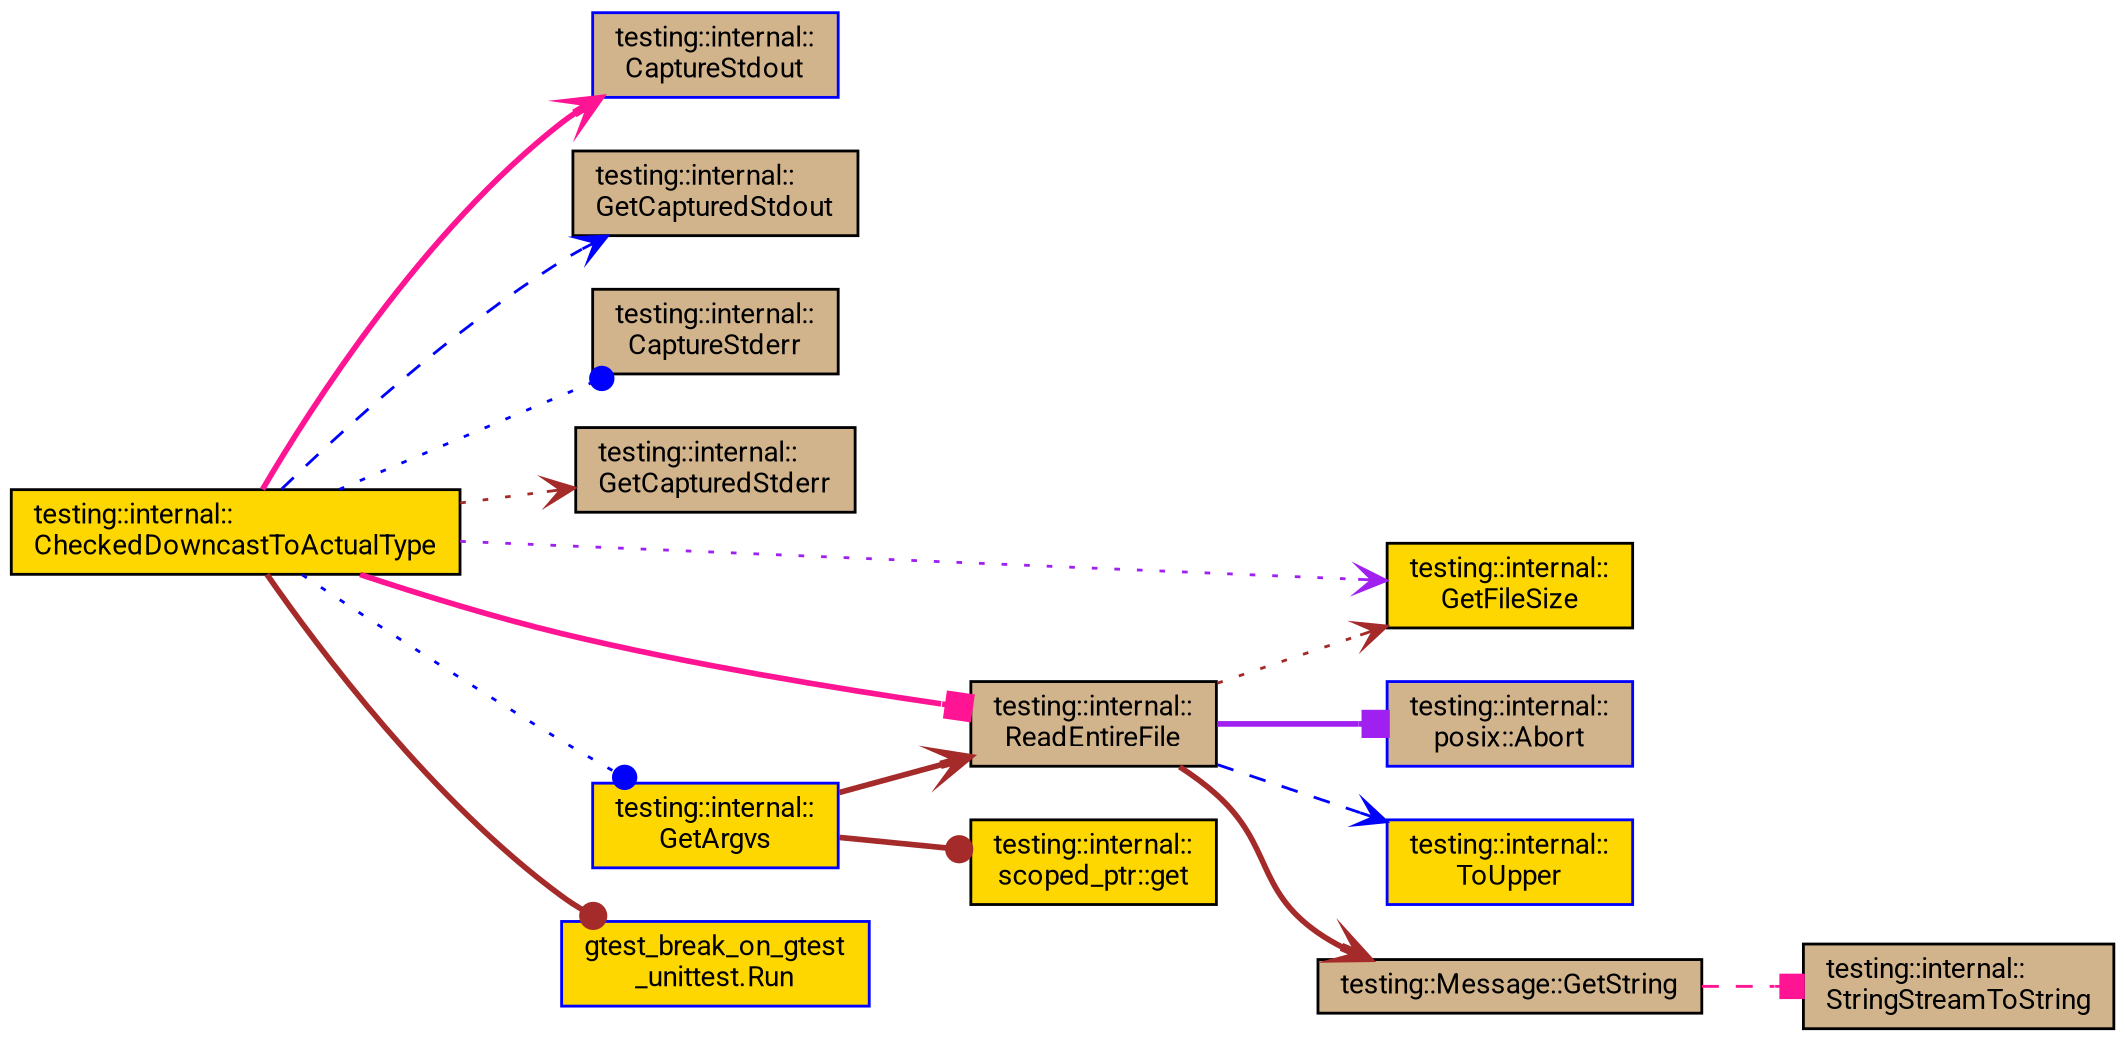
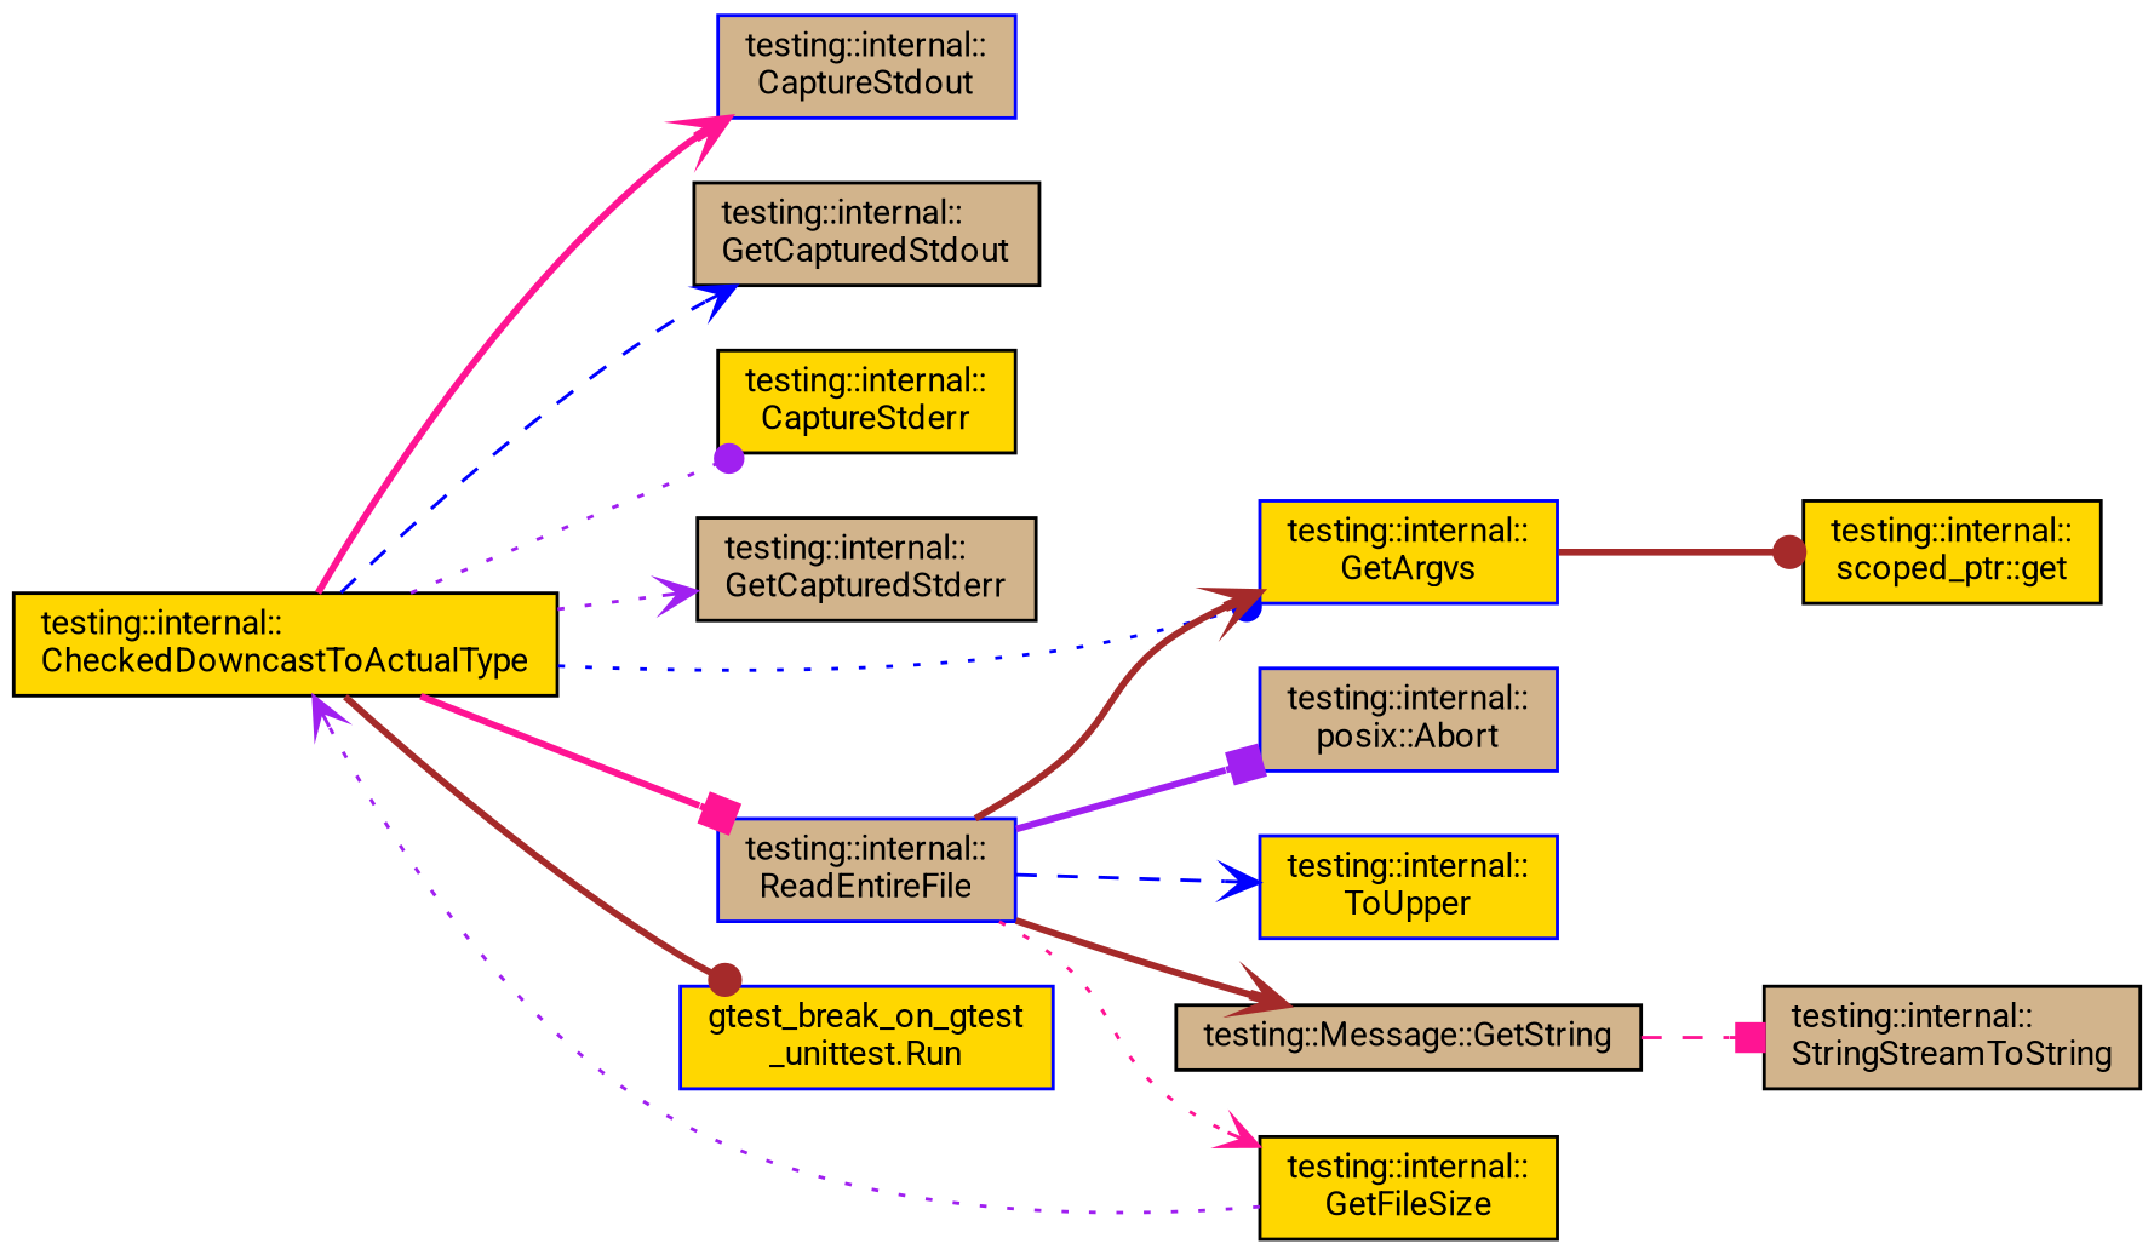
  digraph {
    fontname=Roboto
    rankdir=LR
    node [color=black fillcolor=tan fontname=Roboto fontsize=10 shape=record style=filled]
    edge [arrowhead=vee color=brown fontname=Roboto fontsize=10 labelfontname=Helvetica labelfontsize=10 style=bold]
    n1 [fillcolor=gold fontcolor=black height=0.2 label="testing::internal::\lCheckedDowncastToActualType" width=0.4]
    n2 [color=blue height=0.2 label="testing::internal::\lCaptureStdout" width=0.4]
    n3 [height=0.2 label="testing::internal::\lGetCapturedStdout" width=0.4]
-   n4 [height=0.2 label="testing::internal::\lCaptureStderr" width=0.4]
+   n4 [fillcolor=gold height=0.2 label="testing::internal::\lCaptureStderr" width=0.4]
    n5 [height=0.2 label="testing::internal::\lGetCapturedStderr" width=0.4]
    n6 [fillcolor=gold height=0.2 label="testing::internal::\lGetFileSize" width=0.4]
-   n7 [height=0.2 label="testing::internal::\lReadEntireFile" width=0.4]
+   n7 [color=blue height=0.2 label="testing::internal::\lReadEntireFile" width=0.4]
    n8 [color=blue fillcolor=gold height=0.2 label="testing::internal::\lGetArgvs" width=0.4]
    n9 [color=blue fillcolor=gold height=0.2 label="gtest_break_on_gtest\l_unittest.Run" width=0.4]
    n10 [color=blue height=0.2 label="testing::internal::\lposix::Abort" width=0.4]
    n11 [color=blue fillcolor=gold height=0.2 label="testing::internal::\lToUpper" width=0.4]
    n12 [height=0.2 label="testing::Message::GetString" width=0.4]
    n13 [fillcolor=gold height=0.2 label="testing::internal::\lscoped_ptr::get" width=0.4]
    n14 [height=0.2 label="testing::internal::\lStringStreamToString" width=0.4]
    n1 -> n2 [color=deeppink]
    n1 -> n3 [color=blue style=dashed]
-   n1 -> n4 [arrowhead=dot color=blue style=dotted]
-   n1 -> n5 [style=dotted]
-   n1 -> n6 [color=purple style=dotted]
+   n1 -> n4 [arrowhead=dot color=purple style=dotted]
+   n1 -> n5 [color=purple style=dotted]
+   n6 -> n1 [color=purple style=dotted]
    n1 -> n7 [arrowhead=box color=deeppink]
    n1 -> n8 [arrowhead=dot color=blue style=dotted]
    n1 -> n9 [arrowhead=dot]
-   n7 -> n6 [style=dotted]
-   n8 -> n7
+   n7 -> n6 [color=deeppink style=dotted]
+   n7 -> n8
    n7 -> n10 [arrowhead=box color=purple]
    n7 -> n11 [color=blue style=dashed]
    n7 -> n12
    n8 -> n13 [arrowhead=dot]
    n12 -> n14 [arrowhead=box color=deeppink style=dashed]
  }
